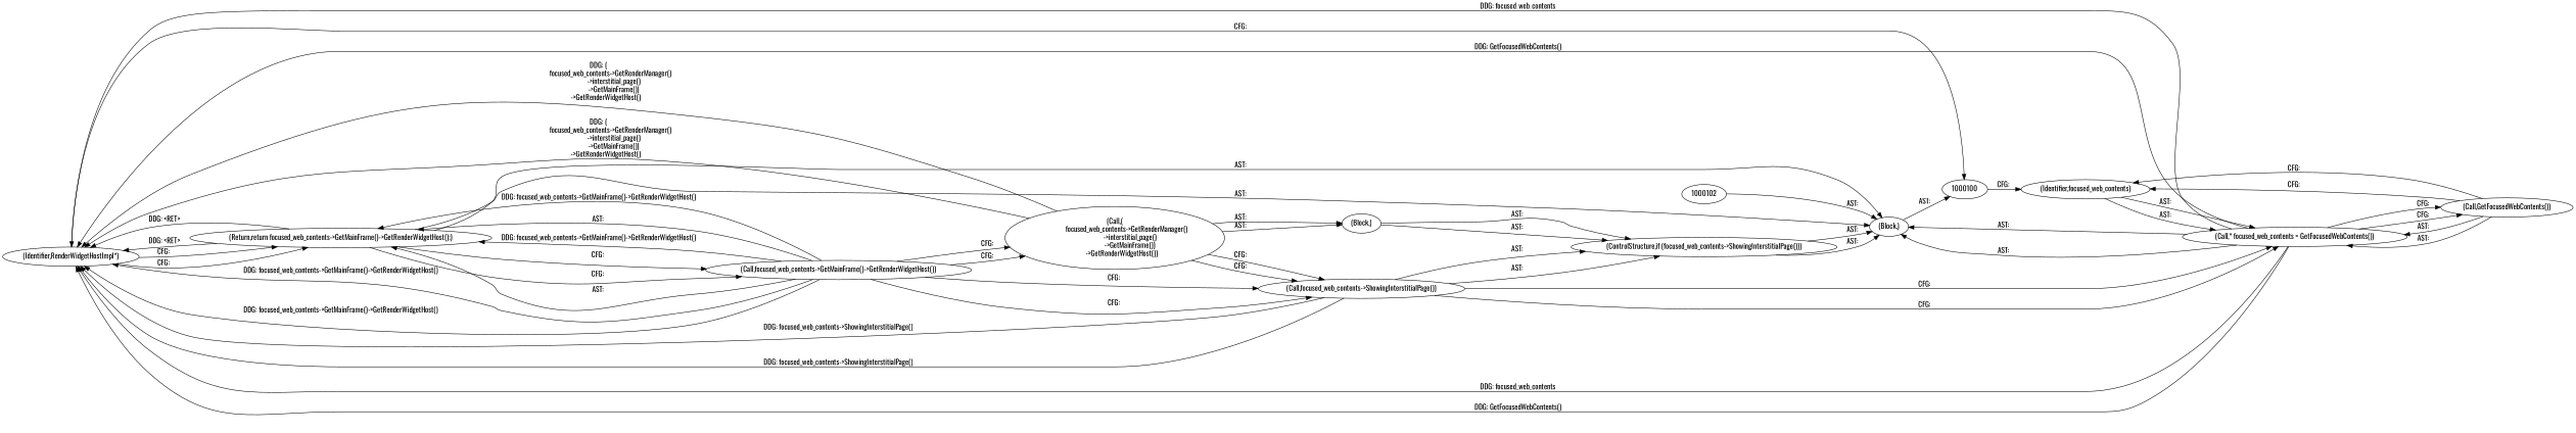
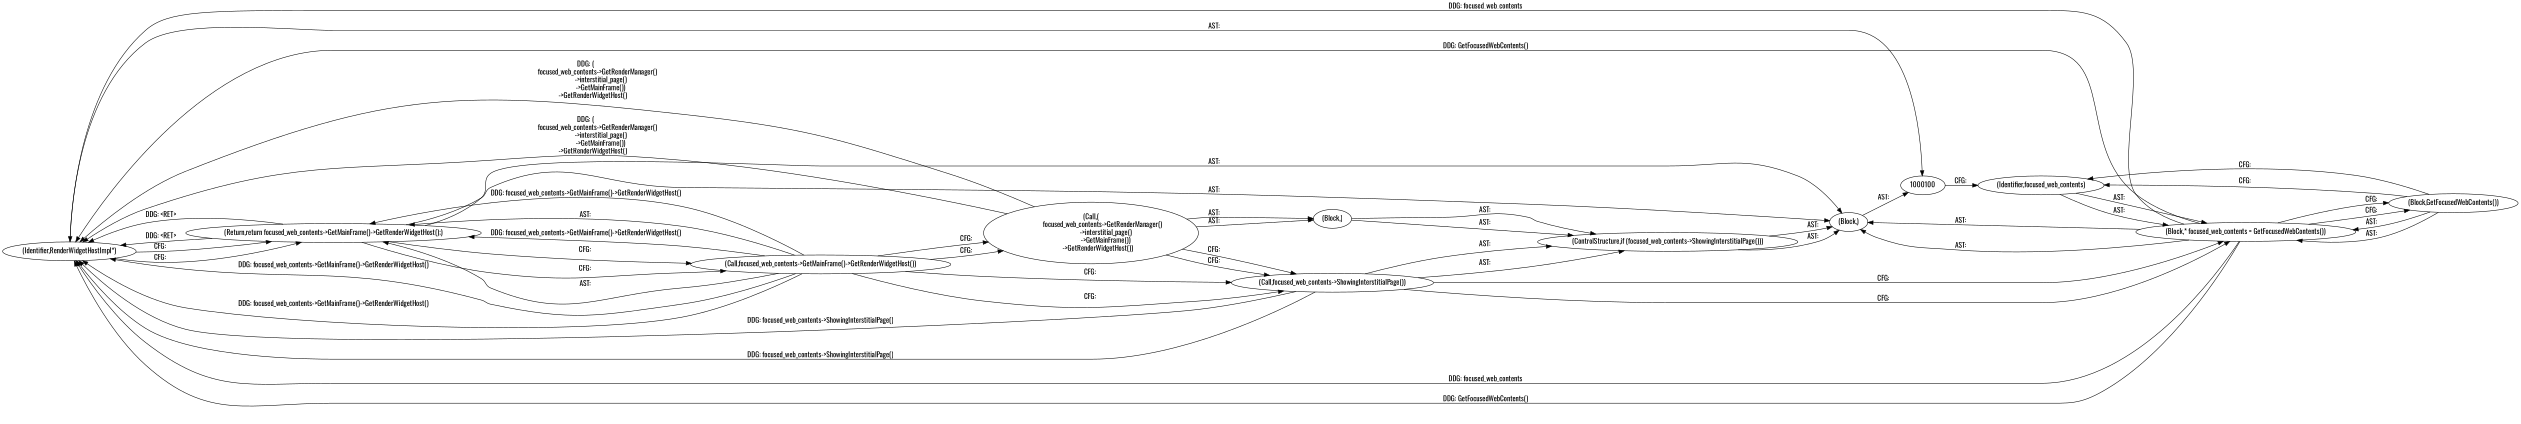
  digraph {
    fontname=Oswald
    rankdir=LR
    node [fontname=Oswald]
    edge [fontname=Oswald]
    n1 [label="(Identifier,RenderWidgetHostImpl*)"]
    n2 [label="(Return,return focused_web_contents->GetMainFrame()->GetRenderWidgetHost();)"]
    1000100
    n4 [label="(Block,)"]
    n5 [label="(Call,focused_web_contents->GetMainFrame()->GetRenderWidgetHost())"]
    n6 [label="(Identifier,focused_web_contents)"]
    n7 [label="(Call,focused_web_contents->ShowingInterstitialPage())"]
    n8 [label="(Call,(\n               focused_web_contents->GetRenderManager()\n                   ->interstitial_page()\n                   ->GetMainFrame())\n         ->GetRenderWidgetHost())"]
-   n9 [label="(Call,* focused_web_contents = GetFocusedWebContents())"]
+   n9 [label="(Block,* focused_web_contents = GetFocusedWebContents())"]
    n10 [label="(ControlStructure,if (focused_web_contents->ShowingInterstitialPage()))"]
    n11 [label="(Block,)"]
-   n12 [label="(Call,GetFocusedWebContents())"]
-   1000102
+   n12 [label="(Block,GetFocusedWebContents())"]
    n1 -> n2 [label="CFG: "]
    n1 -> n2 [label="CFG: "]
-   n1 -> 1000100 [label="CFG: "]
+   n1 -> 1000100 [label="AST: "]
    n2 -> n1 [label="DDG: <RET>"]
    n2 -> n1 [label="DDG: <RET>"]
    n2 -> n4 [label="AST: "]
    n2 -> n4 [label="AST: "]
    n2 -> n5 [label="CFG: "]
    n2 -> n5 [label="CFG: "]
    1000100 -> n6 [label="CFG: "]
    n4 -> 1000100 [label="AST: "]
    n5 -> n1 [label="DDG: focused_web_contents->GetMainFrame()->GetRenderWidgetHost()"]
    n5 -> n1 [label="DDG: focused_web_contents->GetMainFrame()->GetRenderWidgetHost()"]
    n5 -> n2 [label="AST: "]
    n5 -> n2 [label="DDG: focused_web_contents->GetMainFrame()->GetRenderWidgetHost()"]
    n5 -> n2 [label="AST: "]
    n5 -> n2 [label="DDG: focused_web_contents->GetMainFrame()->GetRenderWidgetHost()"]
    n5 -> n7 [label="CFG: "]
    n5 -> n7 [label="CFG: "]
    n5 -> n8 [label="CFG: "]
    n5 -> n8 [label="CFG: "]
    n6 -> n9 [label="AST: "]
    n6 -> n9 [label="AST: "]
    n7 -> n1 [label="DDG: focused_web_contents->ShowingInterstitialPage()"]
    n7 -> n1 [label="DDG: focused_web_contents->ShowingInterstitialPage()"]
    n7 -> n9 [label="CFG: "]
    n7 -> n9 [label="CFG: "]
    n7 -> n10 [label="AST: "]
    n7 -> n10 [label="AST: "]
    n8 -> n1 [label="DDG: (\n               focused_web_contents->GetRenderManager()\n                   ->interstitial_page()\n                   ->GetMainFrame())\n         ->GetRenderWidgetHost()"]
    n8 -> n1 [label="DDG: (\n               focused_web_contents->GetRenderManager()\n                   ->interstitial_page()\n                   ->GetMainFrame())\n         ->GetRenderWidgetHost()"]
    n8 -> n7 [label="CFG: "]
    n8 -> n7 [label="CFG: "]
    n8 -> n11 [label="AST: "]
    n8 -> n11 [label="AST: "]
    n9 -> n1 [label="DDG: focused_web_contents"]
    n9 -> n1 [label="DDG: GetFocusedWebContents()"]
    n9 -> n1 [label="DDG: focused_web_contents"]
    n9 -> n1 [label="DDG: GetFocusedWebContents()"]
    n9 -> n4 [label="AST: "]
    n9 -> n4 [label="AST: "]
    n9 -> n12 [label="CFG: "]
    n9 -> n12 [label="CFG: "]
    n10 -> n4 [label="AST: "]
    n10 -> n4 [label="AST: "]
    n11 -> n10 [label="AST: "]
    n11 -> n10 [label="AST: "]
    n12 -> n6 [label="CFG: "]
    n12 -> n6 [label="CFG: "]
    n12 -> n9 [label="AST: "]
    n12 -> n9 [label="AST: "]
-   1000102 -> n4 [label="AST: "]
  }
